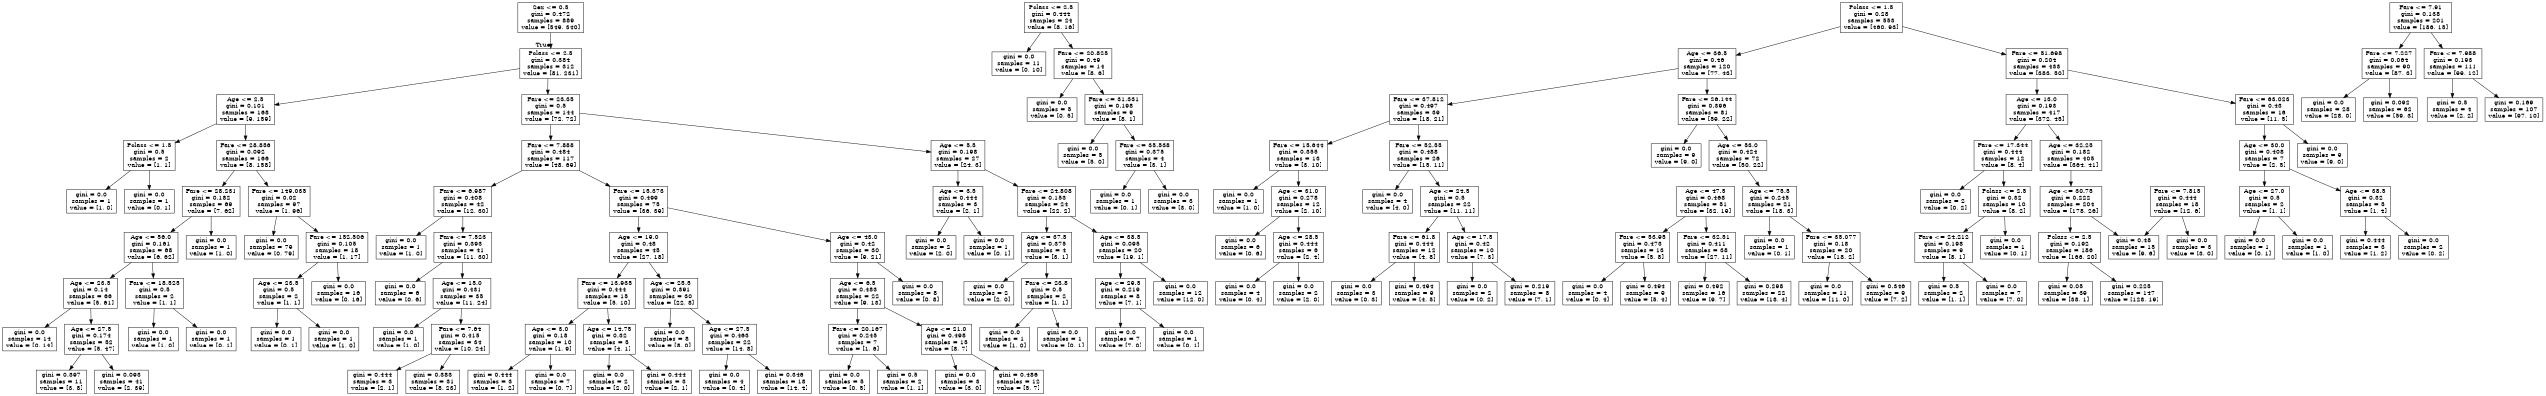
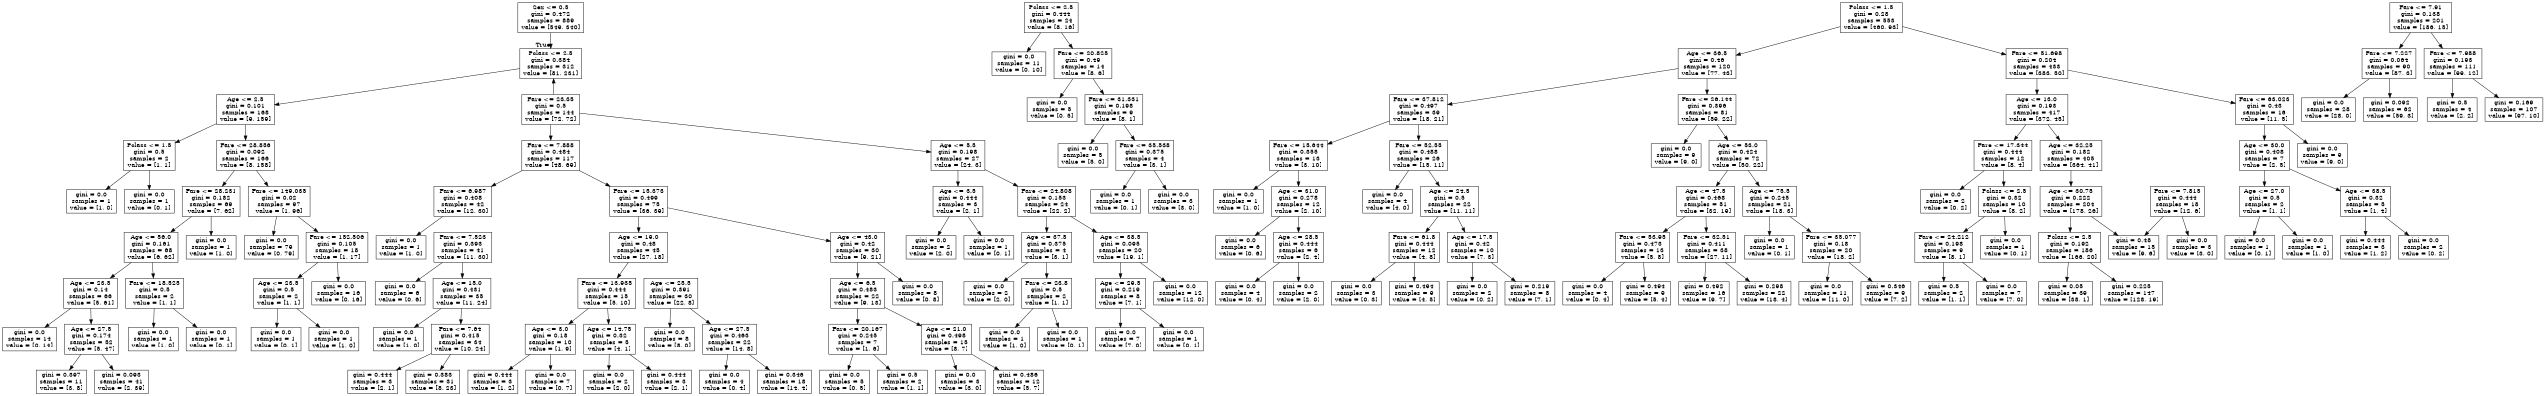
  digraph {
    node [shape=box]
    n1 [label="Sex <= 0.5\ngini = 0.472\nsamples = 889\nvalue = [549, 340]"]
    n2 [label="Pclass <= 2.5\ngini = 0.384\nsamples = 312\nvalue = [81, 231]"]
    n3 [label="Age <= 2.5\ngini = 0.101\nsamples = 168\nvalue = [9, 159]"]
    n4 [label="Fare <= 23.35\ngini = 0.5\nsamples = 144\nvalue = [72, 72]"]
    n5 [label="Pclass <= 1.5\ngini = 0.5\nsamples = 2\nvalue = [1, 1]"]
    n6 [label="Fare <= 28.856\ngini = 0.092\nsamples = 166\nvalue = [8, 158]"]
    n7 [label="Fare <= 7.888\ngini = 0.484\nsamples = 117\nvalue = [48, 69]"]
    n8 [label="Age <= 5.5\ngini = 0.198\nsamples = 27\nvalue = [24, 3]"]
    n9 [label="gini = 0.0\nsamples = 1\nvalue = [1, 0]"]
    n10 [label="gini = 0.0\nsamples = 1\nvalue = [0, 1]"]
    n11 [label="Fare <= 28.231\ngini = 0.182\nsamples = 69\nvalue = [7, 62]"]
    n12 [label="Fare <= 149.035\ngini = 0.02\nsamples = 97\nvalue = [1, 96]"]
    n13 [label="Age <= 56.0\ngini = 0.161\nsamples = 68\nvalue = [6, 62]"]
    n14 [label="gini = 0.0\nsamples = 1\nvalue = [1, 0]"]
    n15 [label="gini = 0.0\nsamples = 79\nvalue = [0, 79]"]
    n16 [label="Fare <= 152.506\ngini = 0.105\nsamples = 18\nvalue = [1, 17]"]
    n17 [label="Age <= 23.5\ngini = 0.14\nsamples = 66\nvalue = [5, 61]"]
    n18 [label="Fare <= 18.525\ngini = 0.5\nsamples = 2\nvalue = [1, 1]"]
    n19 [label="gini = 0.0\nsamples = 14\nvalue = [0, 14]"]
    n20 [label="Age <= 27.5\ngini = 0.174\nsamples = 52\nvalue = [5, 47]"]
    n21 [label="gini = 0.0\nsamples = 1\nvalue = [1, 0]"]
    n22 [label="gini = 0.0\nsamples = 1\nvalue = [0, 1]"]
    n23 [label="gini = 0.397\nsamples = 11\nvalue = [3, 8]"]
    n24 [label="gini = 0.093\nsamples = 41\nvalue = [2, 39]"]
    n25 [label="Age <= 23.5\ngini = 0.5\nsamples = 2\nvalue = [1, 1]"]
    n26 [label="gini = 0.0\nsamples = 16\nvalue = [0, 16]"]
    n27 [label="gini = 0.0\nsamples = 1\nvalue = [0, 1]"]
    n28 [label="gini = 0.0\nsamples = 1\nvalue = [1, 0]"]
    n29 [label="Fare <= 6.987\ngini = 0.408\nsamples = 42\nvalue = [12, 30]"]
    n30 [label="Fare <= 15.373\ngini = 0.499\nsamples = 75\nvalue = [36, 39]"]
    n31 [label="Age <= 3.5\ngini = 0.444\nsamples = 3\nvalue = [2, 1]"]
    n32 [label="Fare <= 24.808\ngini = 0.153\nsamples = 24\nvalue = [22, 2]"]
    n33 [label="gini = 0.0\nsamples = 1\nvalue = [1, 0]"]
    n34 [label="Fare <= 7.523\ngini = 0.393\nsamples = 41\nvalue = [11, 30]"]
    n35 [label="Age <= 19.0\ngini = 0.48\nsamples = 45\nvalue = [27, 18]"]
    n36 [label="Age <= 43.0\ngini = 0.42\nsamples = 30\nvalue = [9, 21]"]
    n37 [label="gini = 0.0\nsamples = 6\nvalue = [0, 6]"]
    n38 [label="Age <= 15.0\ngini = 0.431\nsamples = 35\nvalue = [11, 24]"]
    n39 [label="gini = 0.0\nsamples = 1\nvalue = [1, 0]"]
    n40 [label="Fare <= 7.64\ngini = 0.415\nsamples = 34\nvalue = [10, 24]"]
    n41 [label="gini = 0.444\nsamples = 3\nvalue = [2, 1]"]
    n42 [label="gini = 0.383\nsamples = 31\nvalue = [8, 23]"]
    n43 [label="Fare <= 13.935\ngini = 0.444\nsamples = 15\nvalue = [5, 10]"]
    n44 [label="Age <= 25.5\ngini = 0.391\nsamples = 30\nvalue = [22, 8]"]
    n45 [label="Age <= 6.5\ngini = 0.483\nsamples = 22\nvalue = [9, 13]"]
    n46 [label="gini = 0.0\nsamples = 8\nvalue = [0, 8]"]
    n47 [label="Age <= 3.0\ngini = 0.18\nsamples = 10\nvalue = [1, 9]"]
    n48 [label="Age <= 14.75\ngini = 0.32\nsamples = 5\nvalue = [4, 1]"]
    n49 [label="gini = 0.0\nsamples = 8\nvalue = [8, 0]"]
    n50 [label="Age <= 27.5\ngini = 0.463\nsamples = 22\nvalue = [14, 8]"]
    n51 [label="gini = 0.444\nsamples = 3\nvalue = [1, 2]"]
    n52 [label="gini = 0.0\nsamples = 7\nvalue = [0, 7]"]
    n53 [label="gini = 0.0\nsamples = 2\nvalue = [2, 0]"]
    n54 [label="gini = 0.444\nsamples = 3\nvalue = [2, 1]"]
    n55 [label="gini = 0.0\nsamples = 4\nvalue = [0, 4]"]
    n56 [label="gini = 0.346\nsamples = 18\nvalue = [14, 4]"]
    n57 [label="Fare <= 20.167\ngini = 0.245\nsamples = 7\nvalue = [1, 6]"]
    n58 [label="Age <= 21.0\ngini = 0.498\nsamples = 15\nvalue = [8, 7]"]
    n59 [label="gini = 0.0\nsamples = 5\nvalue = [0, 5]"]
    n60 [label="gini = 0.5\nsamples = 2\nvalue = [1, 1]"]
    n61 [label="gini = 0.0\nsamples = 3\nvalue = [3, 0]"]
    n62 [label="gini = 0.486\nsamples = 12\nvalue = [5, 7]"]
    n63 [label="gini = 0.0\nsamples = 2\nvalue = [2, 0]"]
    n64 [label="gini = 0.0\nsamples = 1\nvalue = [0, 1]"]
    n65 [label="Age <= 37.5\ngini = 0.375\nsamples = 4\nvalue = [3, 1]"]
    n66 [label="Age <= 38.5\ngini = 0.095\nsamples = 20\nvalue = [19, 1]"]
    n67 [label="gini = 0.0\nsamples = 2\nvalue = [2, 0]"]
    n68 [label="Fare <= 23.8\ngini = 0.5\nsamples = 2\nvalue = [1, 1]"]
    n69 [label="Age <= 29.5\ngini = 0.219\nsamples = 8\nvalue = [7, 1]"]
    n70 [label="gini = 0.0\nsamples = 12\nvalue = [12, 0]"]
    n71 [label="gini = 0.0\nsamples = 1\nvalue = [1, 0]"]
    n72 [label="gini = 0.0\nsamples = 1\nvalue = [0, 1]"]
    n73 [label="gini = 0.0\nsamples = 7\nvalue = [7, 0]"]
    n74 [label="gini = 0.0\nsamples = 1\nvalue = [0, 1]"]
    n75 [label="Pclass <= 2.5\ngini = 0.444\nsamples = 24\nvalue = [8, 16]"]
    n76 [label="gini = 0.0\nsamples = 11\nvalue = [0, 10]"]
    n77 [label="Fare <= 20.825\ngini = 0.49\nsamples = 14\nvalue = [8, 6]"]
    n78 [label="Pclass <= 1.5\ngini = 0.28\nsamples = 553\nvalue = [460, 93]"]
    n79 [label="Age <= 36.5\ngini = 0.46\nsamples = 120\nvalue = [77, 43]"]
    n80 [label="Fare <= 51.698\ngini = 0.204\nsamples = 433\nvalue = [383, 50]"]
    n81 [label="gini = 0.0\nsamples = 5\nvalue = [0, 5]"]
    n82 [label="Fare <= 31.331\ngini = 0.198\nsamples = 9\nvalue = [8, 1]"]
    n83 [label="gini = 0.0\nsamples = 5\nvalue = [5, 0]"]
    n84 [label="Fare <= 35.538\ngini = 0.375\nsamples = 4\nvalue = [3, 1]"]
    n85 [label="gini = 0.0\nsamples = 1\nvalue = [0, 1]"]
    n86 [label="gini = 0.0\nsamples = 3\nvalue = [3, 0]"]
    n87 [label="Fare <= 37.812\ngini = 0.497\nsamples = 39\nvalue = [18, 21]"]
    n88 [label="Fare <= 26.144\ngini = 0.396\nsamples = 81\nvalue = [59, 22]"]
    n89 [label="Age <= 13.0\ngini = 0.193\nsamples = 417\nvalue = [372, 45]"]
    n90 [label="Fare <= 63.023\ngini = 0.43\nsamples = 16\nvalue = [11, 5]"]
    n91 [label="Fare <= 15.644\ngini = 0.355\nsamples = 13\nvalue = [3, 10]"]
    n92 [label="Fare <= 52.55\ngini = 0.488\nsamples = 26\nvalue = [15, 11]"]
    n93 [label="gini = 0.0\nsamples = 9\nvalue = [9, 0]"]
    n94 [label="Age <= 53.0\ngini = 0.424\nsamples = 72\nvalue = [50, 22]"]
    n95 [label="gini = 0.0\nsamples = 1\nvalue = [1, 0]"]
    n96 [label="Age <= 31.0\ngini = 0.278\nsamples = 12\nvalue = [2, 10]"]
    n97 [label="gini = 0.0\nsamples = 4\nvalue = [4, 0]"]
    n98 [label="Age <= 24.5\ngini = 0.5\nsamples = 22\nvalue = [11, 11]"]
    n99 [label="Age <= 28.5\ngini = 0.444\nsamples = 6\nvalue = [2, 4]"]
    n100 [label="gini = 0.0\nsamples = 6\nvalue = [0, 6]"]
    n101 [label="gini = 0.0\nsamples = 4\nvalue = [0, 4]"]
    n102 [label="gini = 0.0\nsamples = 2\nvalue = [2, 0]"]
    n103 [label="Age <= 17.5\ngini = 0.42\nsamples = 10\nvalue = [7, 3]"]
    n104 [label="Fare <= 61.8\ngini = 0.444\nsamples = 12\nvalue = [4, 8]"]
    n105 [label="gini = 0.0\nsamples = 2\nvalue = [0, 2]"]
    n106 [label="gini = 0.219\nsamples = 8\nvalue = [7, 1]"]
    n107 [label="gini = 0.0\nsamples = 3\nvalue = [0, 3]"]
    n108 [label="gini = 0.494\nsamples = 9\nvalue = [4, 5]"]
    n109 [label="Age <= 47.5\ngini = 0.468\nsamples = 51\nvalue = [32, 19]"]
    n110 [label="Age <= 75.5\ngini = 0.245\nsamples = 21\nvalue = [18, 3]"]
    n111 [label="Fare <= 32.51\ngini = 0.411\nsamples = 38\nvalue = [27, 11]"]
    n112 [label="Fare <= 53.95\ngini = 0.473\nsamples = 13\nvalue = [5, 8]"]
    n113 [label="Fare <= 35.077\ngini = 0.18\nsamples = 20\nvalue = [18, 2]"]
    n114 [label="gini = 0.0\nsamples = 1\nvalue = [0, 1]"]
    n115 [label="gini = 0.492\nsamples = 16\nvalue = [9, 7]"]
    n116 [label="gini = 0.298\nsamples = 22\nvalue = [18, 4]"]
    n117 [label="gini = 0.0\nsamples = 4\nvalue = [0, 4]"]
    n118 [label="gini = 0.494\nsamples = 9\nvalue = [5, 4]"]
    n119 [label="gini = 0.0\nsamples = 11\nvalue = [11, 0]"]
    n120 [label="gini = 0.346\nsamples = 9\nvalue = [7, 2]"]
    n121 [label="Fare <= 17.344\ngini = 0.444\nsamples = 12\nvalue = [8, 4]"]
    n122 [label="Age <= 32.25\ngini = 0.182\nsamples = 405\nvalue = [364, 41]"]
    n123 [label="Age <= 30.0\ngini = 0.408\nsamples = 7\nvalue = [2, 5]"]
    n124 [label="gini = 0.0\nsamples = 9\nvalue = [9, 0]"]
    n125 [label="gini = 0.0\nsamples = 2\nvalue = [0, 2]"]
    n126 [label="Pclass <= 2.5\ngini = 0.32\nsamples = 10\nvalue = [8, 2]"]
    n127 [label="Age <= 30.75\ngini = 0.222\nsamples = 204\nvalue = [178, 26]"]
    n128 [label="gini = 0.0\nsamples = 1\nvalue = [0, 1]"]
    n129 [label="Fare <= 24.212\ngini = 0.198\nsamples = 9\nvalue = [8, 1]"]
    n130 [label="gini = 0.5\nsamples = 2\nvalue = [1, 1]"]
    n131 [label="gini = 0.0\nsamples = 7\nvalue = [7, 0]"]
    n132 [label="Pclass <= 2.5\ngini = 0.192\nsamples = 186\nvalue = [166, 20]"]
    n133 [label="gini = 0.48\nsamples = 15\nvalue = [9, 6]"]
    n134 [label="Fare <= 7.91\ngini = 0.138\nsamples = 201\nvalue = [186, 15]"]
    n135 [label="Fare <= 7.227\ngini = 0.064\nsamples = 90\nvalue = [87, 3]"]
    n136 [label="Fare <= 7.988\ngini = 0.193\nsamples = 111\nvalue = [99, 12]"]
    n137 [label="gini = 0.05\nsamples = 39\nvalue = [38, 1]"]
    n138 [label="gini = 0.225\nsamples = 147\nvalue = [128, 19]"]
    n139 [label="Fare <= 7.815\ngini = 0.444\nsamples = 18\nvalue = [12, 6]"]
    n140 [label="gini = 0.0\nsamples = 3\nvalue = [3, 0]"]
    n141 [label="gini = 0.0\nsamples = 28\nvalue = [28, 0]"]
    n142 [label="gini = 0.092\nsamples = 62\nvalue = [59, 3]"]
    n143 [label="gini = 0.5\nsamples = 4\nvalue = [2, 2]"]
    n144 [label="gini = 0.169\nsamples = 107\nvalue = [97, 10]"]
    n145 [label="Age <= 27.0\ngini = 0.5\nsamples = 2\nvalue = [1, 1]"]
    n146 [label="Age <= 38.5\ngini = 0.32\nsamples = 5\nvalue = [1, 4]"]
    n147 [label="gini = 0.0\nsamples = 1\nvalue = [0, 1]"]
    n148 [label="gini = 0.0\nsamples = 1\nvalue = [1, 0]"]
    n149 [label="gini = 0.0\nsamples = 2\nvalue = [0, 2]"]
    n150 [label="gini = 0.444\nsamples = 3\nvalue = [1, 2]"]
    n1 -> n2 [headlabel=True labelangle=45 labeldistance=2.5]
    n2 -> n3
-   n2 -> n4
+   n4 -> n2
    n3 -> n5
    n3 -> n6
    n4 -> n7
    n4 -> n8
    n5 -> n9
    n5 -> n10
    n6 -> n11
    n6 -> n12
    n7 -> n29
    n7 -> n30
    n8 -> n31
    n8 -> n32
    n11 -> n13
    n11 -> n14
    n12 -> n15
    n12 -> n16
    n13 -> n17
    n13 -> n18
    n16 -> n25
    n16 -> n26
    n17 -> n19
    n17 -> n20
    n18 -> n21
    n18 -> n22
    n20 -> n23
    n20 -> n24
    n25 -> n27
    n25 -> n28
    n29 -> n33
-   n29 -> n34
    n30 -> n35
    n30 -> n36
    n31 -> n63
    n31 -> n64
    n32 -> n65
    n32 -> n66
    n34 -> n37
    n34 -> n38
    n35 -> n43
-   n35 -> n44
    n36 -> n45
    n36 -> n46
    n38 -> n39
    n38 -> n40
    n40 -> n41
    n40 -> n42
    n43 -> n47
    n43 -> n48
    n44 -> n49
    n44 -> n50
    n45 -> n57
    n45 -> n58
    n47 -> n51
    n47 -> n52
    n48 -> n53
    n48 -> n54
    n50 -> n55
    n50 -> n56
    n57 -> n59
    n57 -> n60
    n58 -> n61
    n58 -> n62
    n65 -> n67
    n65 -> n68
    n66 -> n69
    n66 -> n70
    n68 -> n71
    n68 -> n72
    n69 -> n73
    n69 -> n74
    n75 -> n76
    n75 -> n77
    n77 -> n81
    n77 -> n82
    n78 -> n79
    n78 -> n80
    n79 -> n87
    n79 -> n88
    n80 -> n89
    n80 -> n90
    n82 -> n83
    n82 -> n84
    n84 -> n85
    n84 -> n86
    n87 -> n91
    n87 -> n92
    n88 -> n93
    n88 -> n94
    n89 -> n121
    n89 -> n122
    n90 -> n123
    n90 -> n124
    n91 -> n95
    n91 -> n96
    n92 -> n97
    n92 -> n98
+   n94 -> n109
    n94 -> n110
    n96 -> n99
    n96 -> n100
    n98 -> n103
    n98 -> n104
    n99 -> n101
    n99 -> n102
    n103 -> n105
    n103 -> n106
    n104 -> n107
    n104 -> n108
    n109 -> n111
    n109 -> n112
    n110 -> n113
    n110 -> n114
    n111 -> n115
    n111 -> n116
    n112 -> n117
    n112 -> n118
    n113 -> n119
    n113 -> n120
    n121 -> n125
    n121 -> n126
    n122 -> n127
    n123 -> n145
    n123 -> n146
    n126 -> n128
    n126 -> n129
    n127 -> n132
    n127 -> n133
    n129 -> n130
    n129 -> n131
    n132 -> n137
    n132 -> n138
    n134 -> n135
    n134 -> n136
    n135 -> n141
    n135 -> n142
    n136 -> n143
    n136 -> n144
    n139 -> n133
    n139 -> n140
    n145 -> n147
    n145 -> n148
    n146 -> n149
    n146 -> n150
  }
